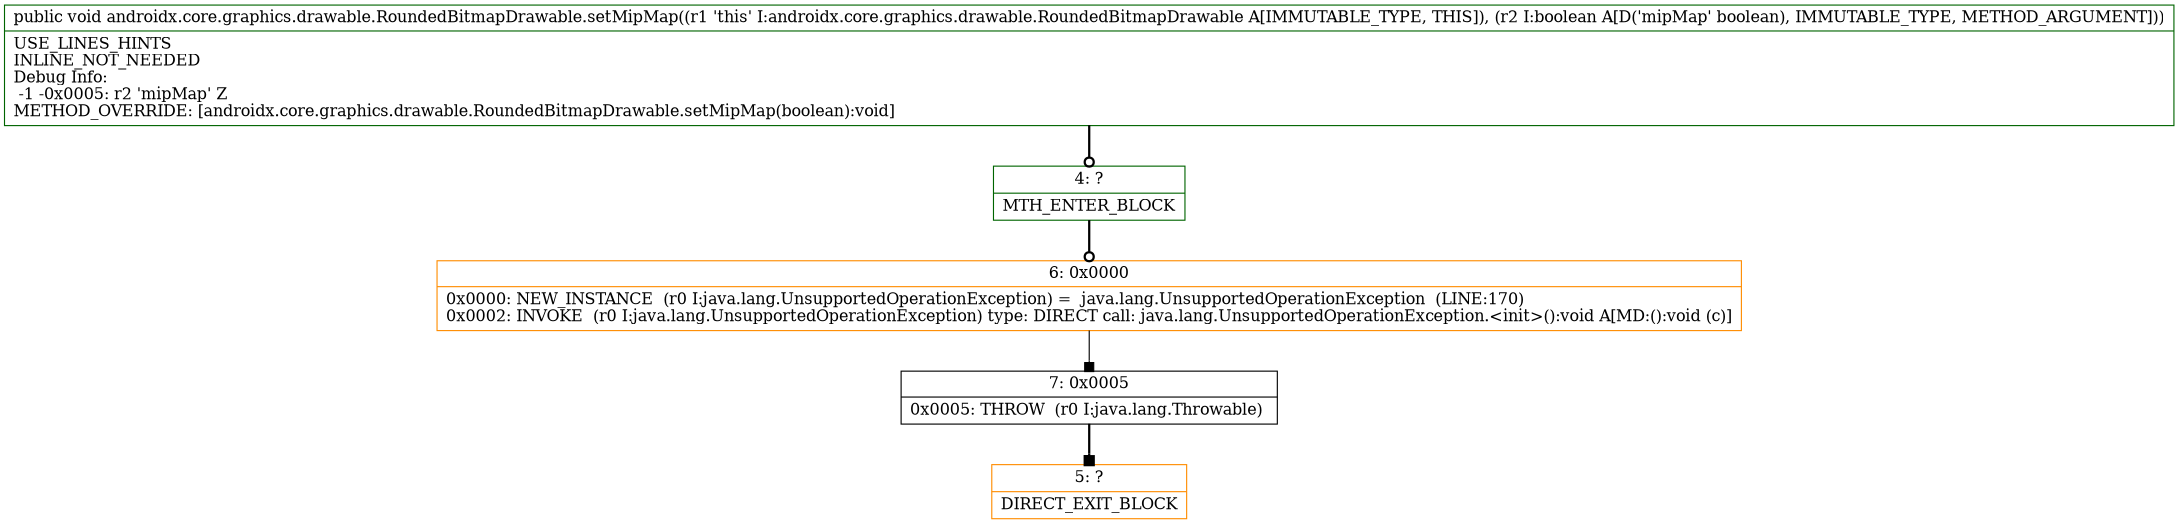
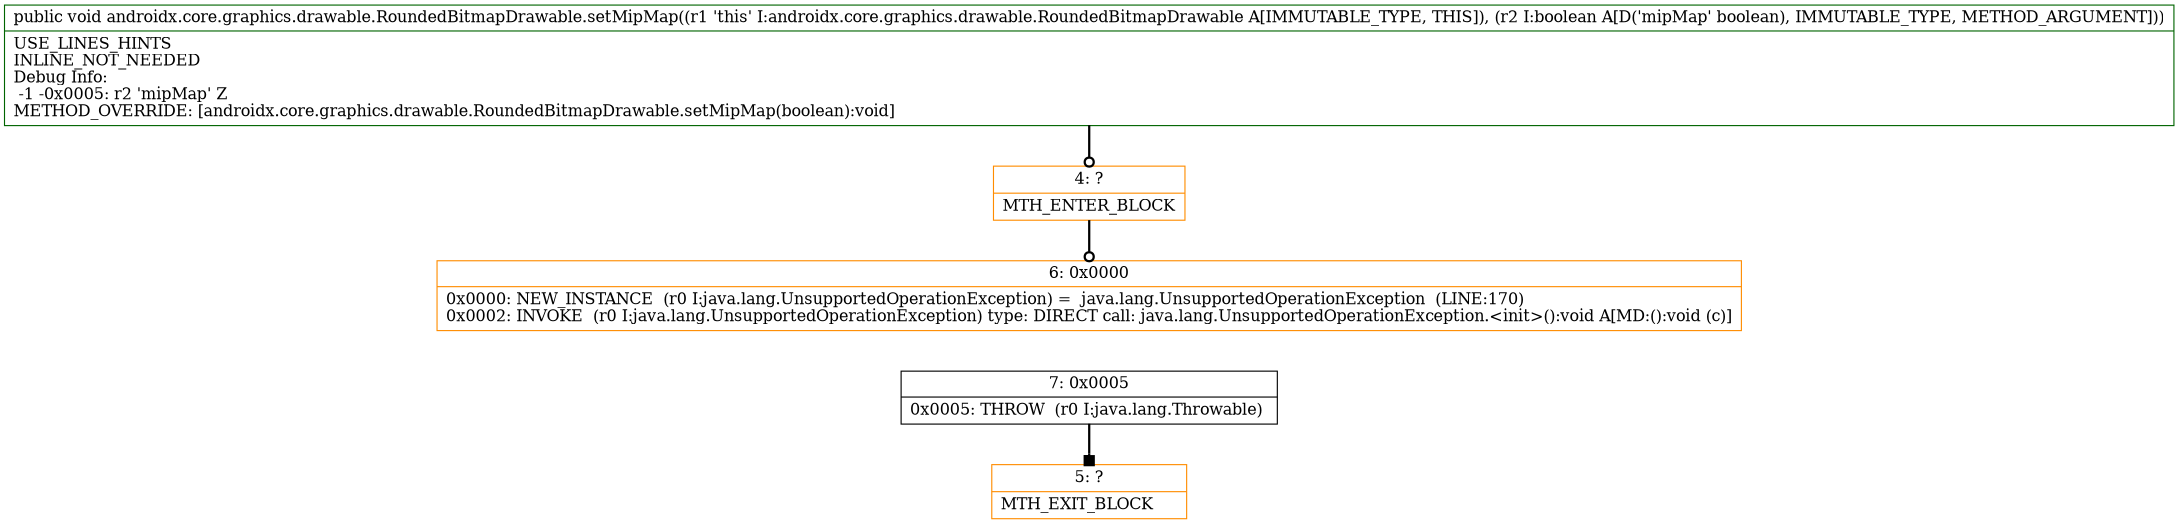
  digraph {
    fontname="DejaVu Serif"
    node [color=darkgreen fontname="DejaVu Serif" shape=record]
    edge [arrowhead=odot fontname="DejaVu Serif" style=bold]
-   n1 [label="{4\:\ ?|MTH_ENTER_BLOCK\l}"]
+   n1 [color=darkorange label="{4\:\ ?|MTH_ENTER_BLOCK\l}"]
    n2 [color=darkorange label="{6\:\ 0x0000|0x0000: NEW_INSTANCE  (r0 I:java.lang.UnsupportedOperationException) =  java.lang.UnsupportedOperationException  (LINE:170)\l0x0002: INVOKE  (r0 I:java.lang.UnsupportedOperationException) type: DIRECT call: java.lang.UnsupportedOperationException.\<init\>():void A[MD:():void (c)]\l}"]
    n3 [color=black label="{7\:\ 0x0005|0x0005: THROW  (r0 I:java.lang.Throwable) \l}"]
-   n4 [color=darkorange label="{5\:\ ?|DIRECT_EXIT_BLOCK\l}"]
+   n4 [color=darkorange label="{5\:\ ?|MTH_EXIT_BLOCK\l}"]
    n5 [label="{public void androidx.core.graphics.drawable.RoundedBitmapDrawable.setMipMap((r1 'this' I:androidx.core.graphics.drawable.RoundedBitmapDrawable A[IMMUTABLE_TYPE, THIS]), (r2 I:boolean A[D('mipMap' boolean), IMMUTABLE_TYPE, METHOD_ARGUMENT]))  | USE_LINES_HINTS\lINLINE_NOT_NEEDED\lDebug Info:\l  \-1 \-0x0005: r2 'mipMap' Z\lMETHOD_OVERRIDE: [androidx.core.graphics.drawable.RoundedBitmapDrawable.setMipMap(boolean):void]\l}"]
    n1 -> n2
-   n2 -> n3 [arrowhead=box style=solid]
    n3 -> n4 [arrowhead=box]
    n5 -> n1
  }
